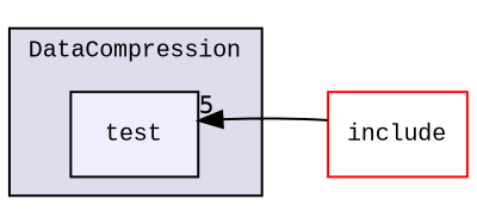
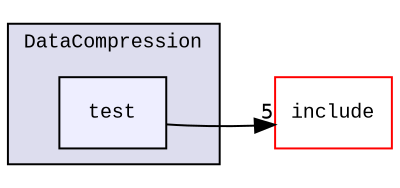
  digraph {
    compound=true
    rankdir=LR
    fontname="Liberation Mono"
    node [fontname="Liberation Mono" fontsize=10 shape=box]
    n1 [fillcolor="#eeeeff" label=test pencolor=black style=filled]
    n2 [color=red label=include]
    subgraph cluster_1 {
      bgcolor="#ddddee"
      fontsize=10
      label=DataCompression
      pencolor=black
      n1
    }
-   n2 -> n1 [headlabel=5 labeldistance=1.5 labelfontname=Helvetica labelfontsize=10 fontname="Liberation Mono"]
+   n1 -> n2 [headlabel=5 labeldistance=1.5 labelfontname=Helvetica labelfontsize=10 fontname="Liberation Mono"]
  }
